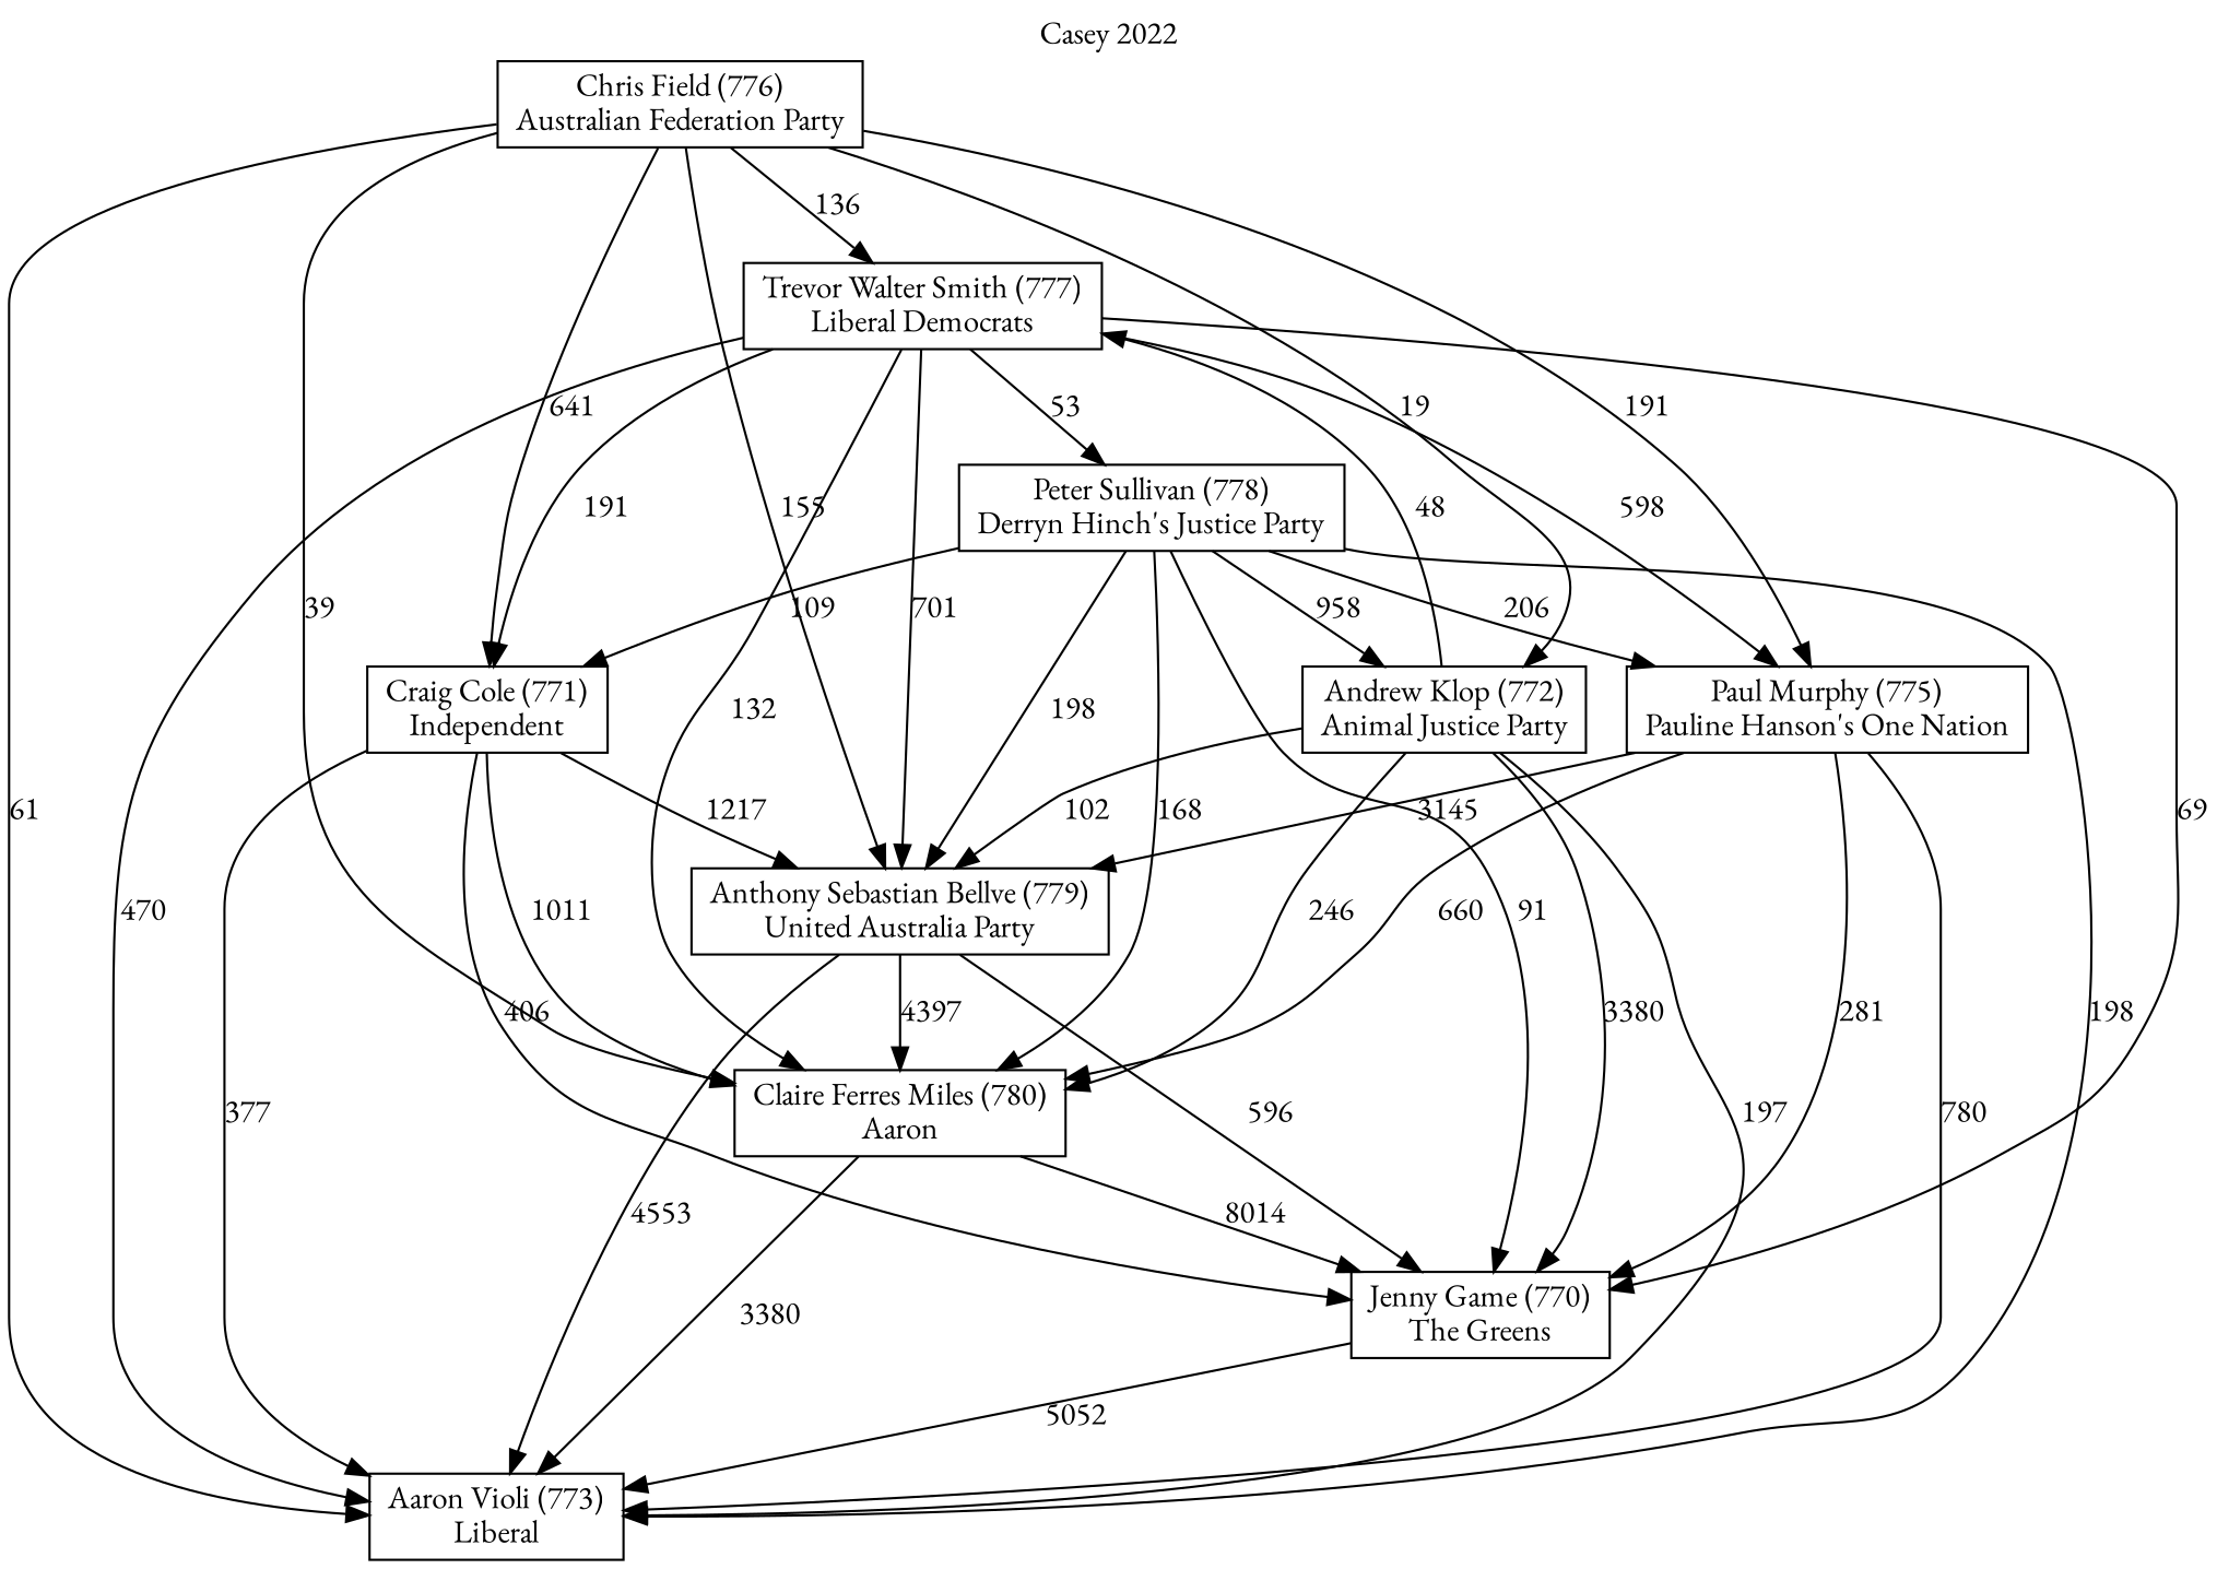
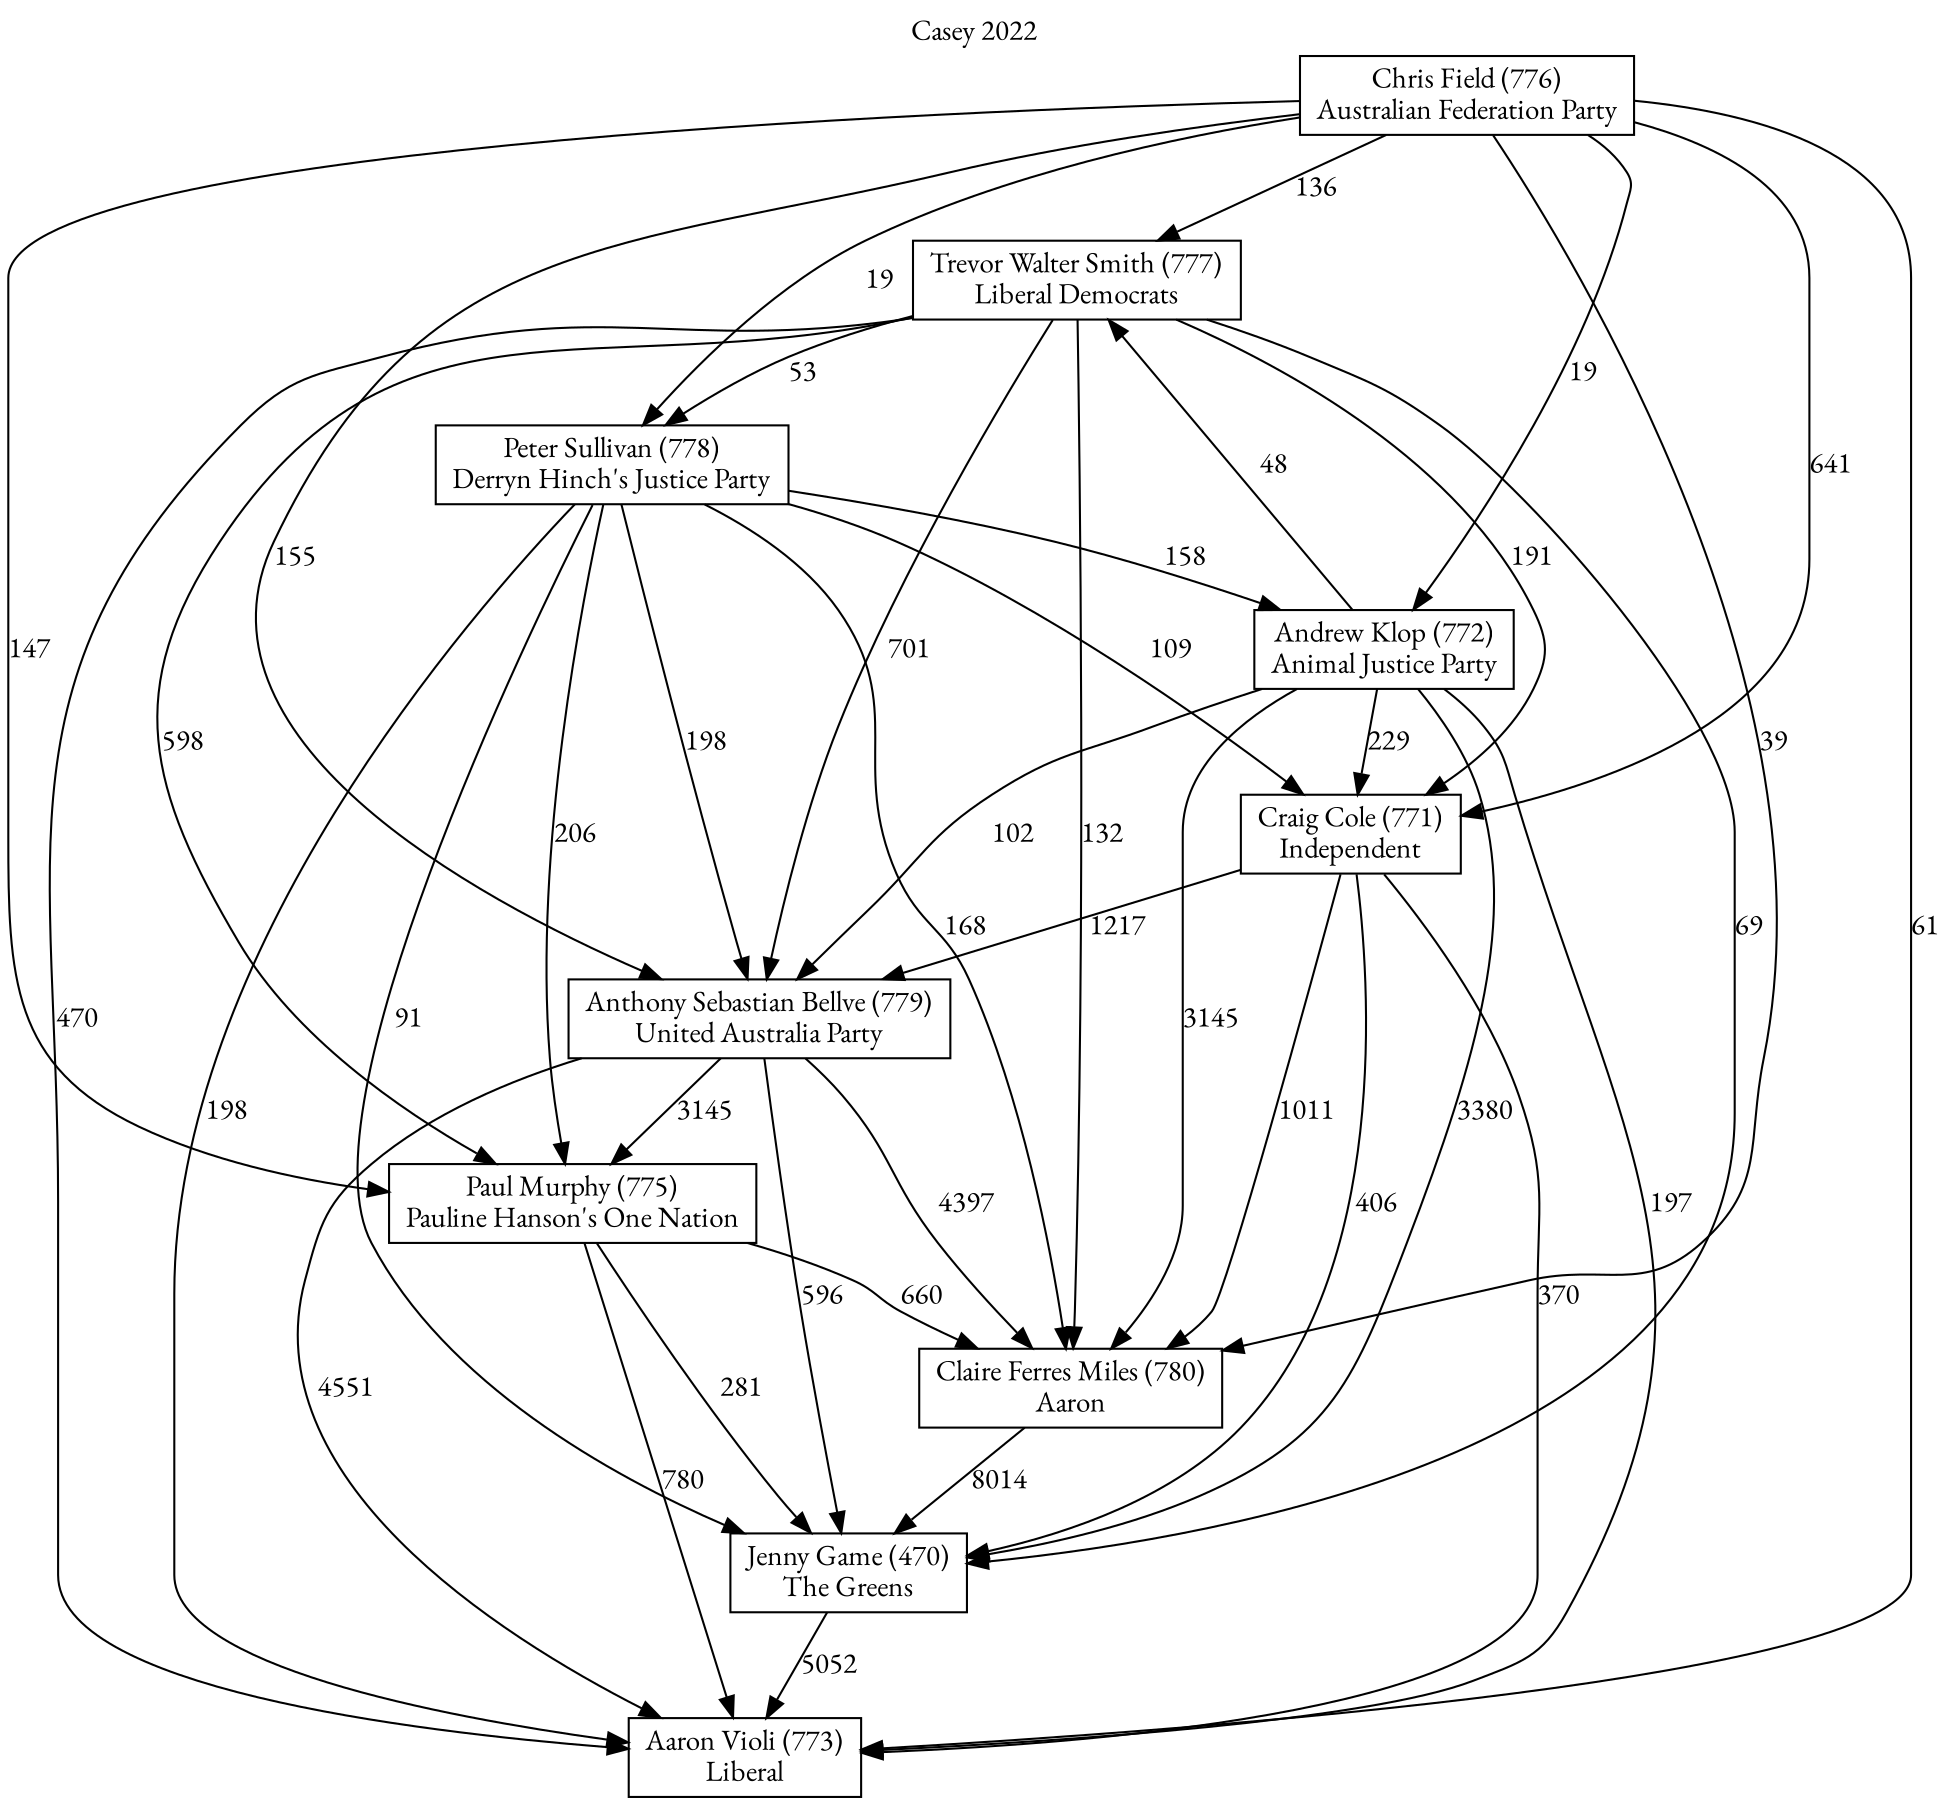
  digraph {
    fontname="EB Garamond"
    label="Casey 2022"
    labelloc=t
    mclimit=10
    node [fontname="EB Garamond" shape=box]
    edge [fontname="EB Garamond"]
    n1 [label="Aaron Violi (773)\nLiberal"]
-   n2 [label="Jenny Game (770)\nThe Greens"]
+   n2 [label="Jenny Game (470)\nThe Greens"]
    n3 [label="Claire Ferres Miles (780)\nAaron"]
    n4 [label="Anthony Sebastian Bellve (779)\nUnited Australia Party"]
    n5 [label="Paul Murphy (775)\nPauline Hanson's One Nation"]
    n6 [label="Craig Cole (771)\nIndependent"]
    n7 [label="Trevor Walter Smith (777)\nLiberal Democrats"]
    n8 [label="Peter Sullivan (778)\nDerryn Hinch's Justice Party"]
    n9 [label="Andrew Klop (772)\nAnimal Justice Party"]
    n10 [label="Chris Field (776)\nAustralian Federation Party"]
    n2 -> n1 [label=5052]
-   n3 -> n1 [label=3380]
    n3 -> n2 [label=8014]
-   n4 -> n1 [label=4553]
+   n4 -> n1 [label=4551]
    n4 -> n2 [label=596]
    n4 -> n3 [label=4397]
    n5 -> n1 [label=780]
    n5 -> n2 [label=281]
    n5 -> n3 [label=660]
-   n5 -> n4 [label=3145]
-   n6 -> n1 [label=377]
+   n4 -> n5 [label=3145]
+   n6 -> n1 [label=370]
    n6 -> n2 [label=406]
    n6 -> n3 [label=1011]
    n6 -> n4 [label=1217]
    n7 -> n1 [label=470]
    n7 -> n2 [label=69]
    n7 -> n3 [label=132]
    n7 -> n4 [label=701]
    n7 -> n5 [label=598]
    n7 -> n6 [label=191]
    n7 -> n8 [label=53]
    n8 -> n1 [label=198]
    n8 -> n2 [label=91]
    n8 -> n3 [label=168]
    n8 -> n4 [label=198]
    n8 -> n5 [label=206]
    n8 -> n6 [label=109]
-   n8 -> n9 [label=958]
+   n8 -> n9 [label=158]
    n9 -> n1 [label=197]
    n9 -> n2 [label=3380]
-   n9 -> n3 [label=246]
+   n9 -> n3 [label=3145]
    n9 -> n4 [label=102]
+   n9 -> n6 [label=229]
    n9 -> n7 [label=48]
    n10 -> n1 [label=61]
    n10 -> n3 [label=39]
    n10 -> n4 [label=155]
-   n10 -> n5 [label=191]
+   n10 -> n5 [label=147]
    n10 -> n6 [label=641]
    n10 -> n7 [label=136]
+   n10 -> n8 [label=19]
    n10 -> n9 [label=19]
  }
